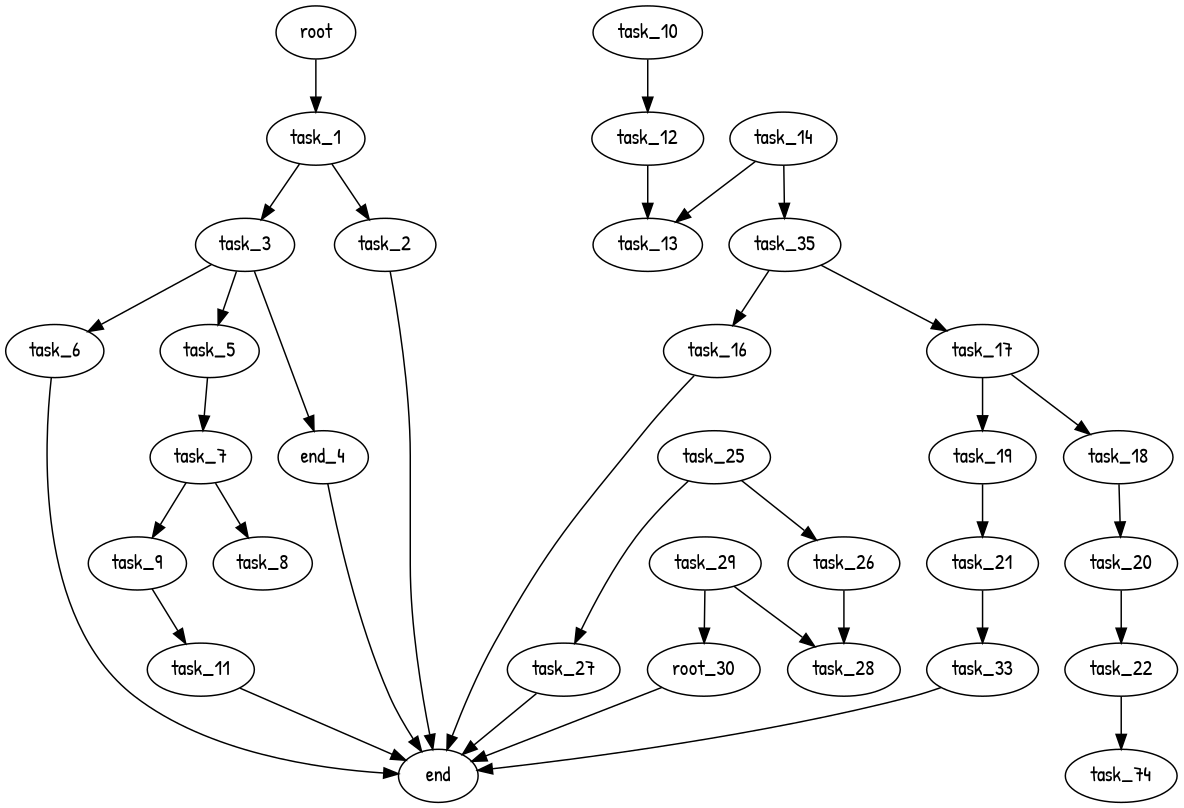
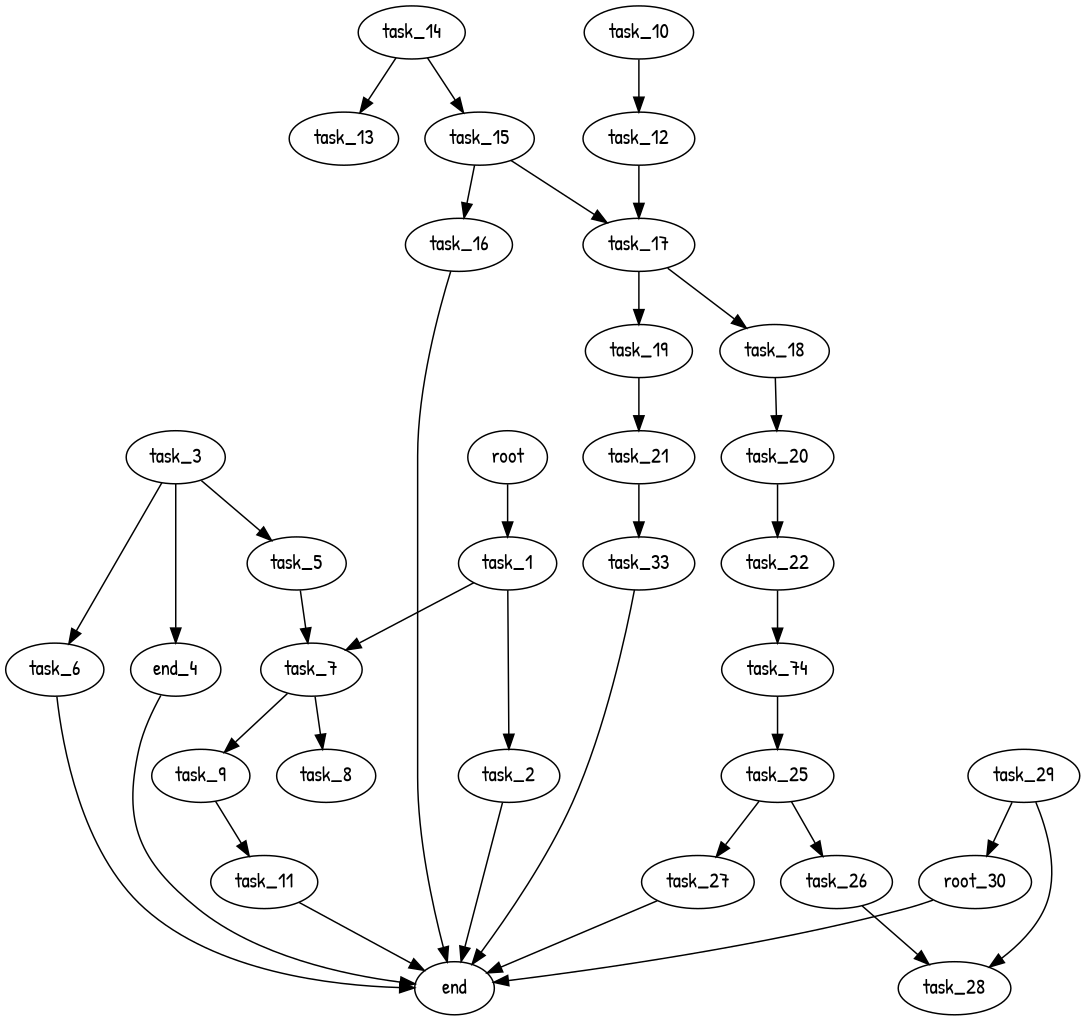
  digraph {
    fontname="Patrick Hand"
    node [fontname="Patrick Hand"]
    edge [fontname="Patrick Hand"]
    root
    task_1
    task_2
    task_3
    end
    n6 [label=end_4]
    task_5
    task_6
    task_7
    task_8
    task_9
    task_11
    task_10
    task_12
    task_13
    task_14
-   task_15 [label=task_35]
+   task_15
    task_16
    task_17
    task_18
    task_19
    task_20
    task_21
    task_22
    n25 [label=task_33]
    n26 [label=task_74]
    task_25
    task_26
    task_27
    task_28
    task_29
    n32 [label=root_30]
    root -> task_1
    task_1 -> task_2
-   task_1 -> task_3
+   task_1 -> task_7
    task_2 -> end
    task_3 -> n6
    task_3 -> task_5
    task_3 -> task_6
    n6 -> end
    task_5 -> task_7
    task_6 -> end
    task_7 -> task_8
    task_7 -> task_9
    task_9 -> task_11
    task_11 -> end
    task_10 -> task_12
-   task_12 -> task_13
+   task_12 -> task_17
    task_14 -> task_13
    task_14 -> task_15
    task_15 -> task_16
    task_15 -> task_17
    task_16 -> end
    task_17 -> task_18
    task_17 -> task_19
    task_18 -> task_20
    task_19 -> task_21
    task_20 -> task_22
    task_21 -> n25
    task_22 -> n26
    n25 -> end
+   n26 -> task_25
    task_25 -> task_26
    task_25 -> task_27
    task_26 -> task_28
    task_27 -> end
    task_29 -> task_28
    task_29 -> n32
    n32 -> end
  }
